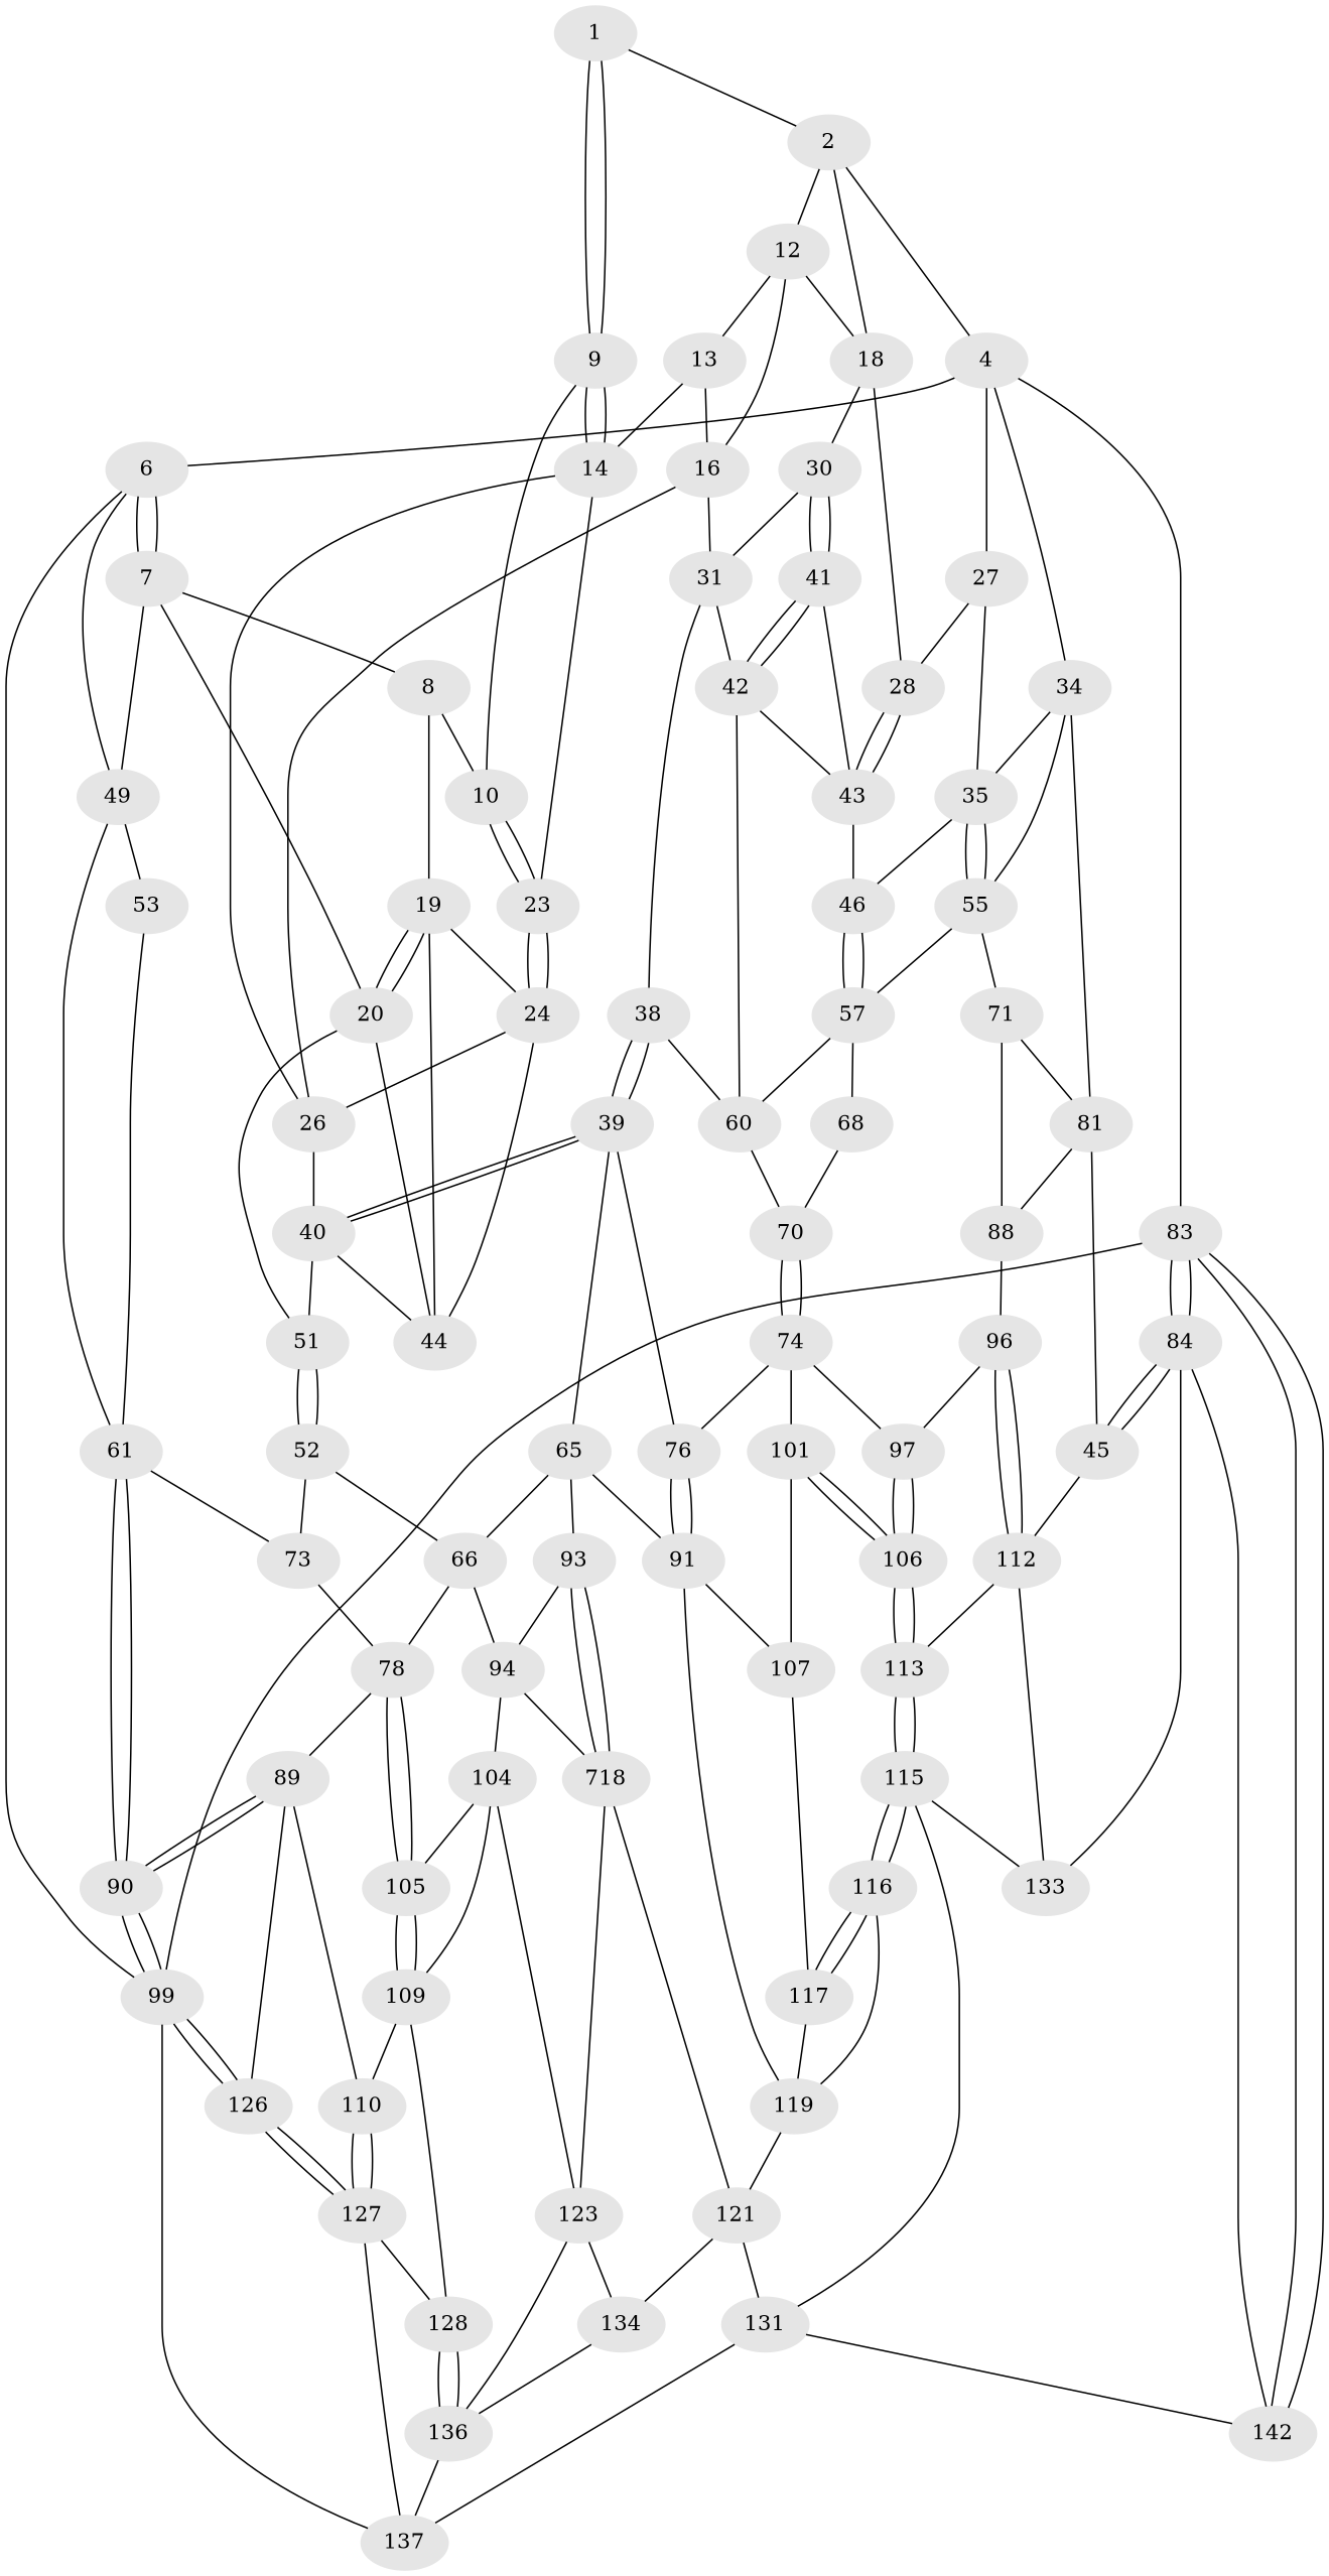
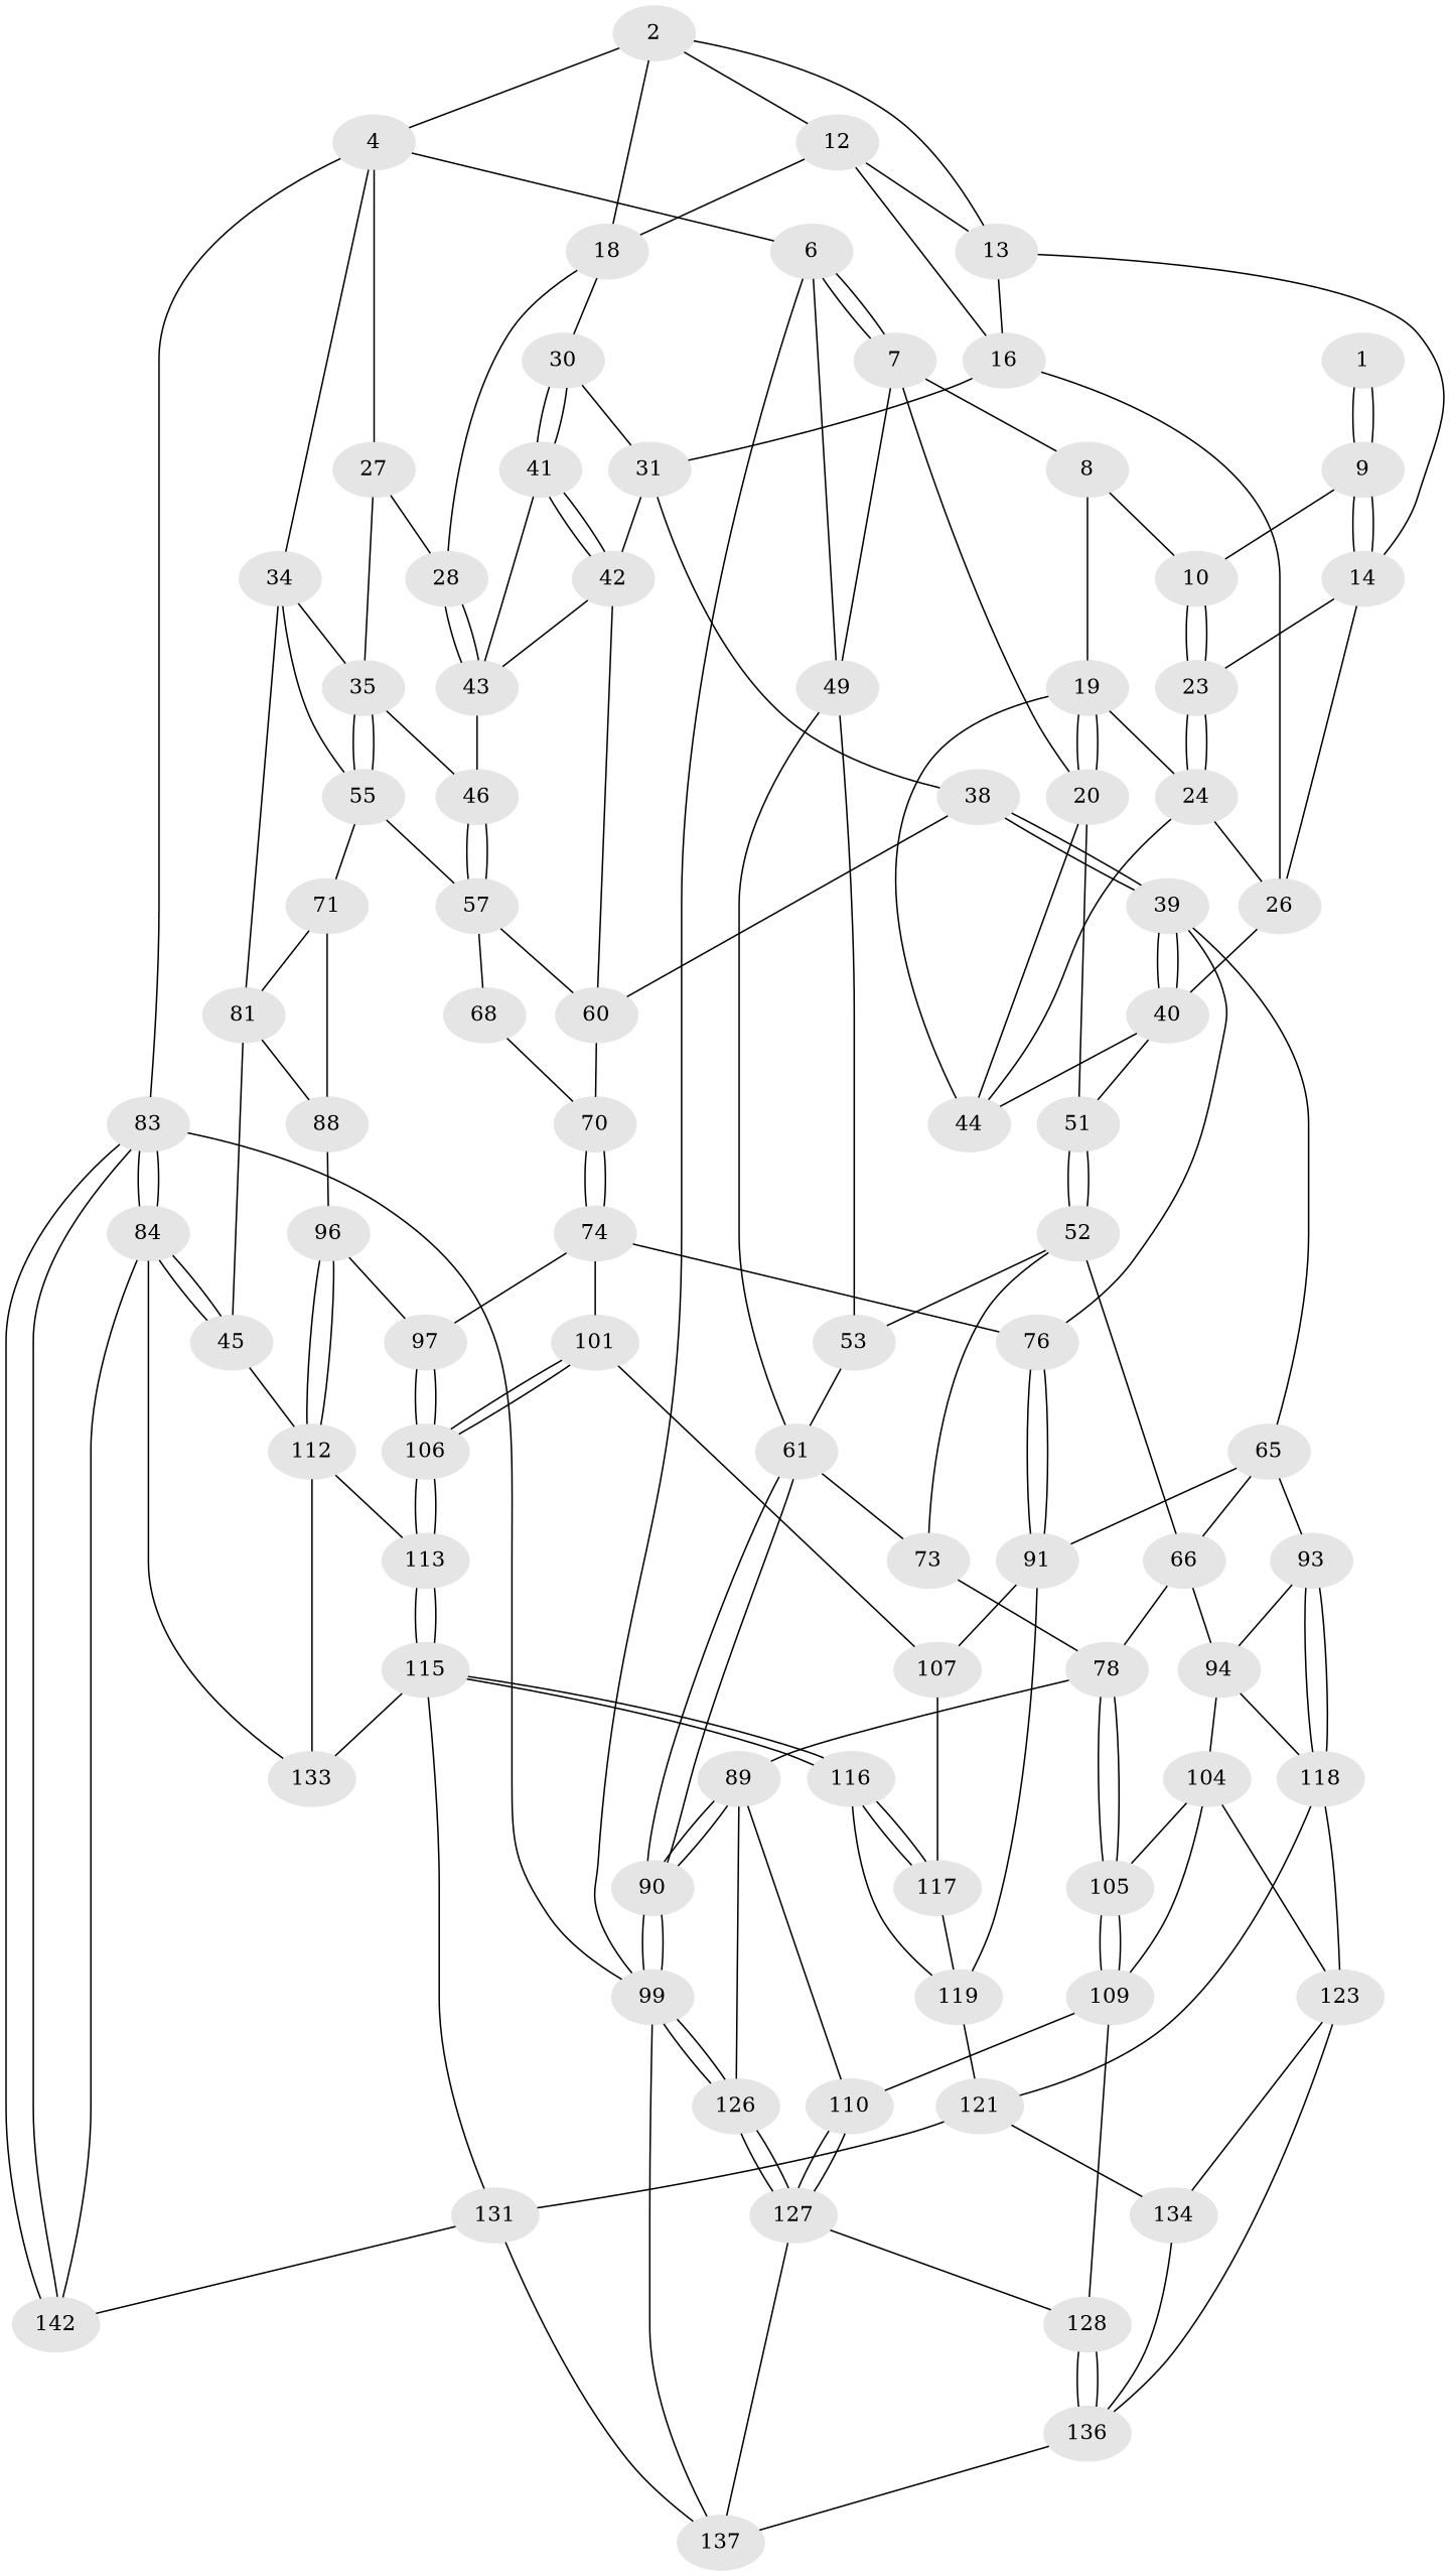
  graph {
    node [color=gray90 style=filled]
    2 [super="+3"]
    1
    9
    4 [super="+5"]
    12 [super="+15"]
    18 [super="+29"]
    10
    14 [super="+22"]
    6
    27
    34 [super="+80"]
    83
    13
    16 [super="+17"]
    28
    30
    7 [super="+21"]
    49 [super="+50"]
    99 [super="+100"]
    35 [super="+36"]
    55 [super="+56"]
    81 [super="+86"]
    84 [super="+141"]
    142
    8 [super="+11"]
    20 [super="+45"]
    53
    61 [super="+62"]
    126
    137 [super="+139"]
    19 [super="+25"]
    44 [super="+48"]
    51
    23
    24 [super="+33"]
    26 [super="+32"]
    31 [super="+37"]
    40 [super="+54"]
    38
    42 [super="+58"]
    43 [super="+47"]
    41
    52 [super="+67"]
    46
    39 [super="+64"]
    60 [super="+63"]
    57 [super="+59"]
    71 [super="+82"]
    88 [super="+95"]
    n50 [label=45]
    65 [super="+92"]
    76
    70
    66 [super="+77"]
    91 [super="+108"]
    93
    68 [super="+69"]
    73
    90
    78 [super="+79"]
    94 [super="+103"]
    74 [super="+75"]
    107
    119 [super="+120"]
-   118 [super="+122" label=718]
+   118 [super="+122"]
    89 [super="+111"]
    105
    104 [super="+124"]
    97 [super="+98"]
    101 [super="+102"]
    96
    106
    110
    109 [super="+125"]
    112 [super="+114"]
    133
    113
    127 [super="+129"]
    117
    121 [super="+132"]
    123 [super="+135"]
    128
    134
    136 [super="+138"]
    115 [super="+130"]
    116
    131 [super="+140"]
    2 -- 4
    2 -- 12
    2 -- 18
-   1 -- 2
+   13 -- 2
    1 -- 9
    1 -- 9
    9 -- 10
    9 -- 14
    9 -- 14
    4 -- 6
    4 -- 27
    4 -- 34
    4 -- 83
    12 -- 18
    12 -- 13
    12 -- 16
    18 -- 28
    18 -- 30
    10 -- 23
    10 -- 23
    14 -- 23
    14 -- 26
    6 -- 7
    6 -- 7
    6 -- 49
    6 -- 99
    27 -- 28
    27 -- 35
    34 -- 35
    34 -- 55
    34 -- 81
    83 -- 99
    83 -- 84
    83 -- 84
    83 -- 142
    83 -- 142
    13 -- 14
    13 -- 16
    16 -- 26
    16 -- 31
    28 -- 43
    28 -- 43
    30 -- 31
    30 -- 41
    30 -- 41
    7 -- 49
    7 -- 8
    7 -- 20
    49 -- 53
    49 -- 61
    99 -- 126
    99 -- 126
    99 -- 137
    35 -- 55
    35 -- 55
    35 -- 46
    55 -- 57
    55 -- 71
    81 -- 88
    81 -- n50
    84 -- 142
    84 -- n50
    84 -- n50
    84 -- 133
    8 -- 10
    8 -- 19
    20 -- 44
    20 -- 51
    53 -- 61
    61 -- 73
    61 -- 90
    61 -- 90
    126 -- 127
    126 -- 127
    19 -- 20
    19 -- 20
    19 -- 44
    19 -- 24
    51 -- 52
    51 -- 52
    23 -- 24
    23 -- 24
    24 -- 44
    24 -- 26
    26 -- 40
    31 -- 38
    31 -- 42
    40 -- 44
    40 -- 51
    38 -- 39
    38 -- 39
    38 -- 60
    42 -- 43
    42 -- 60
    43 -- 46
    41 -- 42
    41 -- 42
    41 -- 43
+   52 -- 53
    52 -- 66
    52 -- 73
    46 -- 57
    46 -- 57
    39 -- 40
    39 -- 40
    39 -- 65
    39 -- 76
    60 -- 70
    57 -- 60
    57 -- 68
    71 -- 81
    71 -- 88
    88 -- 96
    n50 -- 112
    65 -- 66
    65 -- 91
    65 -- 93
    76 -- 91
    76 -- 91
    70 -- 74
    70 -- 74
    66 -- 78
    66 -- 94
    91 -- 107
    91 -- 119
    93 -- 94
    93 -- 118
    93 -- 118
    68 -- 70
    73 -- 78
    90 -- 99
    90 -- 99
    78 -- 89
    78 -- 105
    78 -- 105
    94 -- 118
    94 -- 104
    74 -- 76
    74 -- 97
    74 -- 101
    107 -- 117
    119 -- 121
    118 -- 121
    118 -- 123
    89 -- 126
    89 -- 90
    89 -- 90
    89 -- 110
    105 -- 109
    105 -- 109
    104 -- 105
    104 -- 109
    104 -- 123
    97 -- 106
    97 -- 106
    101 -- 107
    101 -- 106
    101 -- 106
    96 -- 97
    96 -- 112
    96 -- 112
    106 -- 113
    106 -- 113
    110 -- 127
    110 -- 127
    109 -- 110
    109 -- 128
    112 -- 133
    112 -- 113
    113 -- 115
    113 -- 115
    127 -- 137
    127 -- 128
    117 -- 119
    121 -- 134
    121 -- 131
    123 -- 134
    123 -- 136
    128 -- 136
    128 -- 136
    134 -- 136
    136 -- 137
    115 -- 133
    115 -- 116
    115 -- 116
    115 -- 131
    116 -- 119
    116 -- 117
    116 -- 117
    131 -- 142
    131 -- 137
  }
